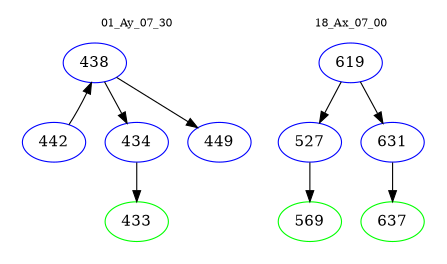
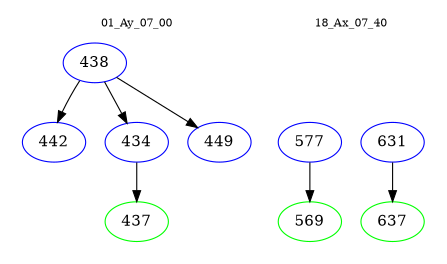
  digraph {
    node [color=blue]
    edge [color=black]
    n1 [label=438]
    n2 [label=442]
    n3 [label=434]
    n4 [label=449]
-   n5 [color=green label=433]
-   n6 [label=619]
-   n7 [label=527]
+   n5 [color=green label=437]
+   n7 [label=577]
    n8 [label=631]
    n9 [color=green label=569]
    n10 [color=green label=637]
    subgraph cluster_1 {
      color=white
      fontsize=10
-     label="01_Ay_07_30"
+     label="01_Ay_07_00"
      n1
      n2
      n3
      n4
      n5
    }
    subgraph cluster_2 {
      color=white
      fontsize=10
-     label="18_Ax_07_00"
-     n6
+     label="18_Ax_07_40"
      n7
      n8
      n9
      n10
    }
-   n2 -> n1
+   n1 -> n2
    n1 -> n3
    n1 -> n4
    n3 -> n5
-   n6 -> n7
-   n6 -> n8
    n7 -> n9
    n8 -> n10
  }
